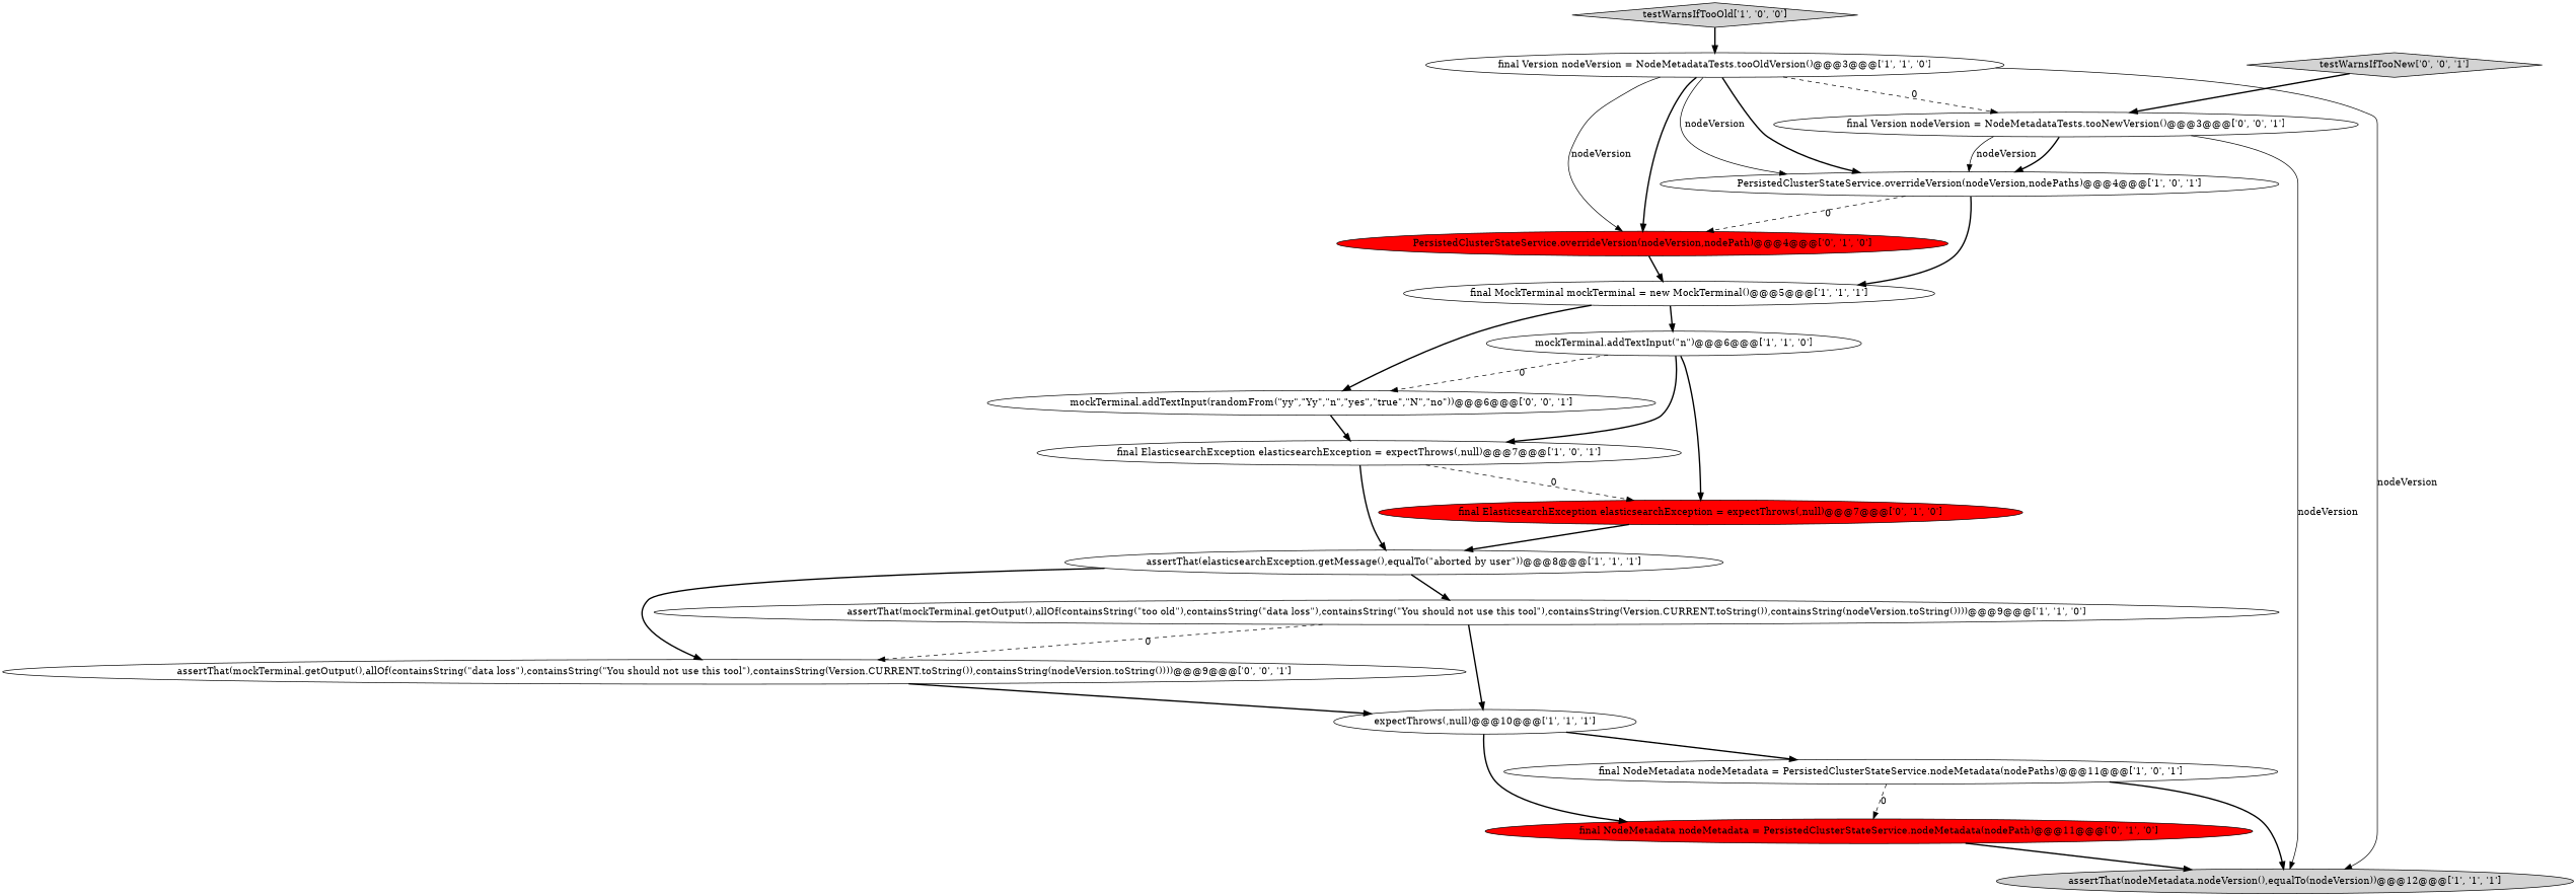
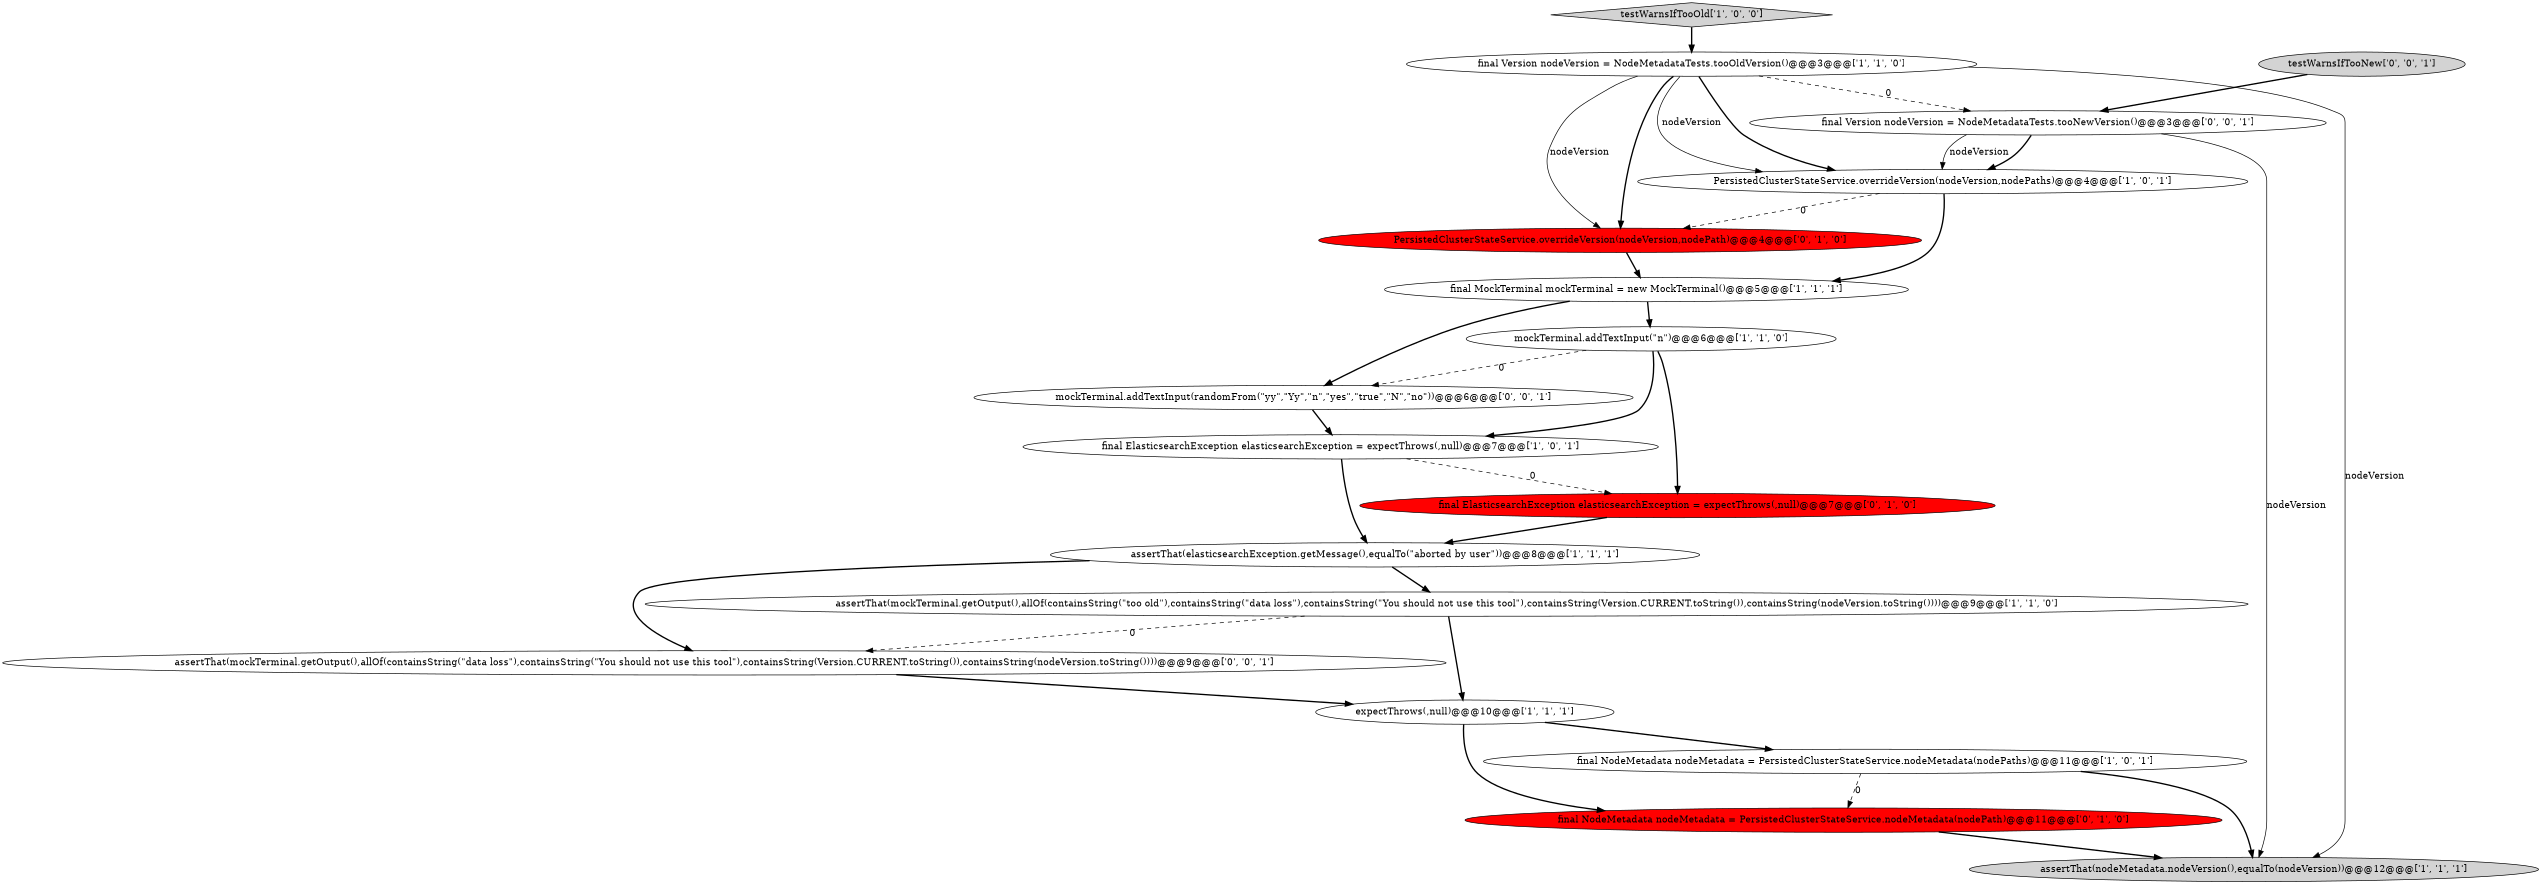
  digraph {
    node [fillcolor=white shape=ellipse style=filled]
    edge [style=bold]
    n1 [label="expectThrows(,null)@@@10@@@['1', '1', '1']"]
    n2 [label="final NodeMetadata nodeMetadata = PersistedClusterStateService.nodeMetadata(nodePaths)@@@11@@@['1', '0', '1']"]
    n3 [fillcolor=red label="final NodeMetadata nodeMetadata = PersistedClusterStateService.nodeMetadata(nodePath)@@@11@@@['0', '1', '0']"]
    n4 [fillcolor=lightgray label="assertThat(nodeMetadata.nodeVersion(),equalTo(nodeVersion))@@@12@@@['1', '1', '1']"]
    n5 [label="assertThat(mockTerminal.getOutput(),allOf(containsString(\"too old\"),containsString(\"data loss\"),containsString(\"You should not use this tool\"),containsString(Version.CURRENT.toString()),containsString(nodeVersion.toString())))@@@9@@@['1', '1', '0']"]
    n6 [label="assertThat(mockTerminal.getOutput(),allOf(containsString(\"data loss\"),containsString(\"You should not use this tool\"),containsString(Version.CURRENT.toString()),containsString(nodeVersion.toString())))@@@9@@@['0', '0', '1']"]
-   n7 [fillcolor=lightgray label="testWarnsIfTooNew['0', '0', '1']" shape=diamond]
+   n7 [fillcolor=lightgray label="testWarnsIfTooNew['0', '0', '1']"]
    n8 [label="final Version nodeVersion = NodeMetadataTests.tooNewVersion()@@@3@@@['0', '0', '1']"]
    n9 [label="PersistedClusterStateService.overrideVersion(nodeVersion,nodePaths)@@@4@@@['1', '0', '1']"]
    n10 [label="mockTerminal.addTextInput(\"n\")@@@6@@@['1', '1', '0']"]
    n11 [label="final ElasticsearchException elasticsearchException = expectThrows(,null)@@@7@@@['1', '0', '1']"]
    n12 [fillcolor=red label="final ElasticsearchException elasticsearchException = expectThrows(,null)@@@7@@@['0', '1', '0']"]
    n13 [label="mockTerminal.addTextInput(randomFrom(\"yy\",\"Yy\",\"n\",\"yes\",\"true\",\"N\",\"no\"))@@@6@@@['0', '0', '1']"]
    n14 [label="assertThat(elasticsearchException.getMessage(),equalTo(\"aborted by user\"))@@@8@@@['1', '1', '1']"]
    n15 [label="final Version nodeVersion = NodeMetadataTests.tooOldVersion()@@@3@@@['1', '1', '0']"]
    n16 [fillcolor=red label="PersistedClusterStateService.overrideVersion(nodeVersion,nodePath)@@@4@@@['0', '1', '0']"]
    n17 [label="final MockTerminal mockTerminal = new MockTerminal()@@@5@@@['1', '1', '1']"]
    n18 [fillcolor=lightgray label="testWarnsIfTooOld['1', '0', '0']" shape=diamond]
    n1 -> n2
    n1 -> n3
    n2 -> n3 [label=0 style=dashed]
    n2 -> n4
    n3 -> n4
    n5 -> n1
    n5 -> n6 [label=0 style=dashed]
    n6 -> n1
    n7 -> n8
    n8 -> n4 [label=nodeVersion style=solid]
    n8 -> n9
    n8 -> n9 [label=nodeVersion style=solid]
    n9 -> n16 [label=0 style=dashed]
    n9 -> n17
    n10 -> n11
    n10 -> n12
    n10 -> n13 [label=0 style=dashed]
    n11 -> n12 [label=0 style=dashed]
    n11 -> n14
    n12 -> n14
    n13 -> n11
    n14 -> n5
    n14 -> n6
    n15 -> n4 [label=nodeVersion style=solid]
    n15 -> n8 [label=0 style=dashed]
    n15 -> n9 [label=nodeVersion style=solid]
    n15 -> n9
    n15 -> n16 [label=nodeVersion style=solid]
    n15 -> n16
    n16 -> n17
    n17 -> n10
    n17 -> n13
    n18 -> n15
  }
